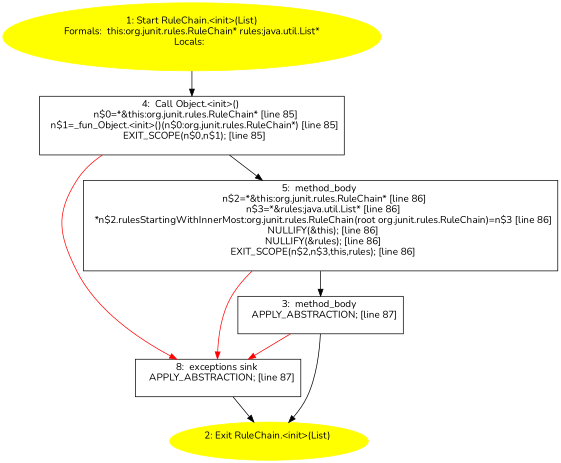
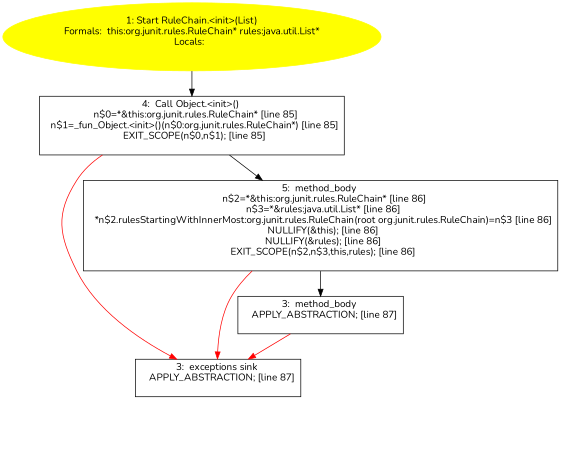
  digraph {
    fontname=Nunito
    node [fontname=Nunito shape=box]
    edge [fontname=Nunito]
    n1 [color=yellow label="1: Start RuleChain.<init>(List)\nFormals:  this:org.junit.rules.RuleChain* rules:java.util.List*\nLocals:  \n  " style=filled shape=""]
    n2 [label="4:  Call Object.<init>() \n   n$0=*&this:org.junit.rules.RuleChain* [line 85]\n  n$1=_fun_Object.<init>()(n$0:org.junit.rules.RuleChain*) [line 85]\n  EXIT_SCOPE(n$0,n$1); [line 85]\n "]
-   n3 [label="8:  exceptions sink \n   APPLY_ABSTRACTION; [line 87]\n "]
+   n3 [label="3:  exceptions sink \n   APPLY_ABSTRACTION; [line 87]\n "]
    n4 [label="5:  method_body \n   n$2=*&this:org.junit.rules.RuleChain* [line 86]\n  n$3=*&rules:java.util.List* [line 86]\n  *n$2.rulesStartingWithInnerMost:org.junit.rules.RuleChain(root org.junit.rules.RuleChain)=n$3 [line 86]\n  NULLIFY(&this); [line 86]\n  NULLIFY(&rules); [line 86]\n  EXIT_SCOPE(n$2,n$3,this,rules); [line 86]\n "]
-   n5 [color=yellow label="2: Exit RuleChain.<init>(List) \n  " style=filled shape=""]
    n6 [label="3:  method_body \n   APPLY_ABSTRACTION; [line 87]\n "]
    n1 -> n2
    n2 -> n3 [color=red]
    n2 -> n4
-   n3 -> n5
    n4 -> n3 [color=red]
    n4 -> n6
    n6 -> n3 [color=red]
-   n6 -> n5
  }
